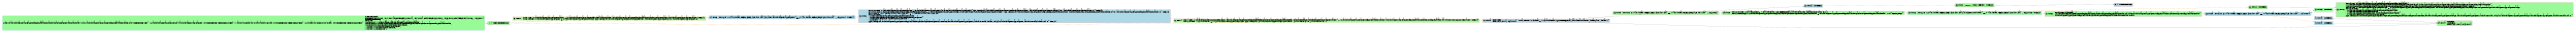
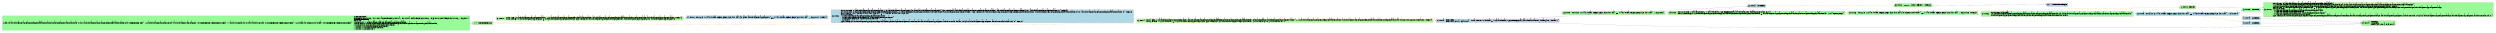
  digraph {
    rankdir=LR
    node [color=brown fillcolor=palegreen shape=record style=filled]
    edge [color=gray40]
-   n1 [label="{21\:\ ?|LINES_ENTER_BLOCK\l}"]
+   n1 [label="{21\:\ ?|MTH_ENTER_BLOCK\l}"]
    n2 [color=darkorange label="{23\:\ 0x0000|0x0000: IGET  (r0 I:androidx.fragment.app.FragmentManager) = (r5 I:androidx.fragment.app.FragmentLifecycleCallbacksDispatcher) androidx.fragment.app.FragmentLifecycleCallbacksDispatcher.mFragmentManager androidx.fragment.app.FragmentManager  (LINE:243)\l0x0002: INVOKE  (r0 I:androidx.fragment.app.Fragment) = (r0 I:androidx.fragment.app.FragmentManager) type: VIRTUAL call: androidx.fragment.app.FragmentManager.getParent():androidx.fragment.app.Fragment A[MD:():androidx.fragment.app.Fragment (m)]\l}"]
    n3 [color=darkorange label="{26\:\ 0x0014|0x0014: IGET  (r1 I:java.util.concurrent.CopyOnWriteArrayList\<androidx.fragment.app.FragmentLifecycleCallbacksDispatcher$FragmentLifecycleCallbacksHolder\> A[D('parentManager' androidx.fragment.app.FragmentManager)]) = (r5 I:androidx.fragment.app.FragmentLifecycleCallbacksDispatcher) androidx.fragment.app.FragmentLifecycleCallbacksDispatcher.mLifecycleCallbacks java.util.concurrent.CopyOnWriteArrayList  (LINE:249)\l0x0016: INVOKE  (r1 I:java.util.Iterator) = (r1 I:java.util.concurrent.CopyOnWriteArrayList) type: VIRTUAL call: java.util.concurrent.CopyOnWriteArrayList.iterator():java.util.Iterator A[MD:():java.util.Iterator\<E\> (c)]\l}"]
    n4 [fillcolor=lightblue label="{24\:\ 0x0006|0x0006: IF  (r0 I:??[int, boolean, OBJECT, ARRAY, byte, short, char] A[D('parent' androidx.fragment.app.Fragment)]) == (0 ??[int, boolean, OBJECT, ARRAY, byte, short, char])  \-\> B:26:0x0014  (LINE:244)\l}"]
    n5 [fillcolor=lightblue label="{25\:\ 0x0008|0x0008: INVOKE  (r1 I:androidx.fragment.app.FragmentManager) = (r0 I:androidx.fragment.app.Fragment A[D('parent' androidx.fragment.app.Fragment)]) type: VIRTUAL call: androidx.fragment.app.Fragment.getParentFragmentManager():androidx.fragment.app.FragmentManager A[MD:():androidx.fragment.app.FragmentManager (m)] (LINE:245)\l0x000c: INVOKE  (r2 I:androidx.fragment.app.FragmentLifecycleCallbacksDispatcher) = (r1 I:androidx.fragment.app.FragmentManager A[D('parentManager' androidx.fragment.app.FragmentManager)]) type: VIRTUAL call: androidx.fragment.app.FragmentManager.getLifecycleCallbacksDispatcher():androidx.fragment.app.FragmentLifecycleCallbacksDispatcher A[MD:():androidx.fragment.app.FragmentLifecycleCallbacksDispatcher (m)] (LINE:246)\l0x0010: CONST  (r3 I:??[boolean, int, float, short, byte, char]) = (1 ??[boolean, int, float, short, byte, char]) \l0x0011: INVOKE  \l  (r2 I:androidx.fragment.app.FragmentLifecycleCallbacksDispatcher)\l  (r6 I:androidx.fragment.app.Fragment A[D('f' androidx.fragment.app.Fragment)])\l  (r7 I:android.os.Bundle A[D('outState' android.os.Bundle)])\l  (r3 I:boolean)\l type: VIRTUAL call: androidx.fragment.app.FragmentLifecycleCallbacksDispatcher.dispatchOnFragmentSaveInstanceState(androidx.fragment.app.Fragment, android.os.Bundle, boolean):void A[MD:(androidx.fragment.app.Fragment, android.os.Bundle, boolean):void (m)] (LINE:247)\l}"]
    n6 [fillcolor=lightblue label="{27\:\ 0x001a|LOOP_START\lLOOP:0: B:27:0x001a\-\>B:39:0x001a\l|0x001a: INVOKE  (r2 I:boolean) = (r1 I:java.util.Iterator) type: INTERFACE call: java.util.Iterator.hasNext():boolean A[MD:():boolean (c)]\l}"]
    n7 [label="{28\:\ 0x001e|0x001e: IF  (r2 I:??[int, boolean, OBJECT, ARRAY, byte, short, char]) == (0 ??[int, boolean, OBJECT, ARRAY, byte, short, char])  \-\> B:38:0x0034 \l}"]
    n8 [label="{29\:\ 0x0020|0x0020: INVOKE  (r2 I:java.lang.Object) = (r1 I:java.util.Iterator) type: INTERFACE call: java.util.Iterator.next():java.lang.Object A[MD:():E (c)]\l0x0024: CHECK_CAST (r2 I:androidx.fragment.app.FragmentLifecycleCallbacksDispatcher$FragmentLifecycleCallbacksHolder) = (androidx.fragment.app.FragmentLifecycleCallbacksDispatcher$FragmentLifecycleCallbacksHolder) (r2 I:??[OBJECT, ARRAY]) \l}"]
    n9 [color=darkorange fillcolor=lightblue label="{38\:\ 0x0034|SYNTHETIC\l}"]
    n10 [color=teal label="{30\:\ 0x0026|0x0026: IF  (r8 I:??[int, boolean, OBJECT, ARRAY, byte, short, char] A[D('onlyRecursive' boolean)]) == (0 ??[int, boolean, OBJECT, ARRAY, byte, short, char])  \-\> B:36:0x002c  (LINE:250)\l}"]
    n11 [label="{35\:\ 0x0034|RETURN\l|0x0034: RETURN    (LINE:255)\l}"]
    n12 [label="{31\:\ 0x0028|0x0028: IGET  (r3 I:boolean) = \l  (r2 I:androidx.fragment.app.FragmentLifecycleCallbacksDispatcher$FragmentLifecycleCallbacksHolder A[D('holder' androidx.fragment.app.FragmentLifecycleCallbacksDispatcher$FragmentLifecycleCallbacksHolder)])\l androidx.fragment.app.FragmentLifecycleCallbacksDispatcher.FragmentLifecycleCallbacksHolder.mRecursive boolean \l}"]
-   n13 [label="{36\:\ 0x002c|SYNTHETIC\l}"]
+   n13 [label="{36\:\ 0x002c|RETURN\l}"]
    n14 [color=teal fillcolor=lightblue label="{32\:\ 0x002a|0x002a: IF  (r3 I:??[int, boolean, OBJECT, ARRAY, byte, short, char]) == (0 ??[int, boolean, OBJECT, ARRAY, byte, short, char])  \-\> B:40:0x001a \l}"]
    n15 [label="{33\:\ 0x002c|0x002c: IGET  (r3 I:androidx.fragment.app.FragmentManager$FragmentLifecycleCallbacks) = \l  (r2 I:androidx.fragment.app.FragmentLifecycleCallbacksDispatcher$FragmentLifecycleCallbacksHolder A[D('holder' androidx.fragment.app.FragmentLifecycleCallbacksDispatcher$FragmentLifecycleCallbacksHolder)])\l androidx.fragment.app.FragmentLifecycleCallbacksDispatcher.FragmentLifecycleCallbacksHolder.mCallback androidx.fragment.app.FragmentManager$FragmentLifecycleCallbacks  (LINE:251)\l0x002e: IGET  (r4 I:androidx.fragment.app.FragmentManager) = (r5 I:androidx.fragment.app.FragmentLifecycleCallbacksDispatcher) androidx.fragment.app.FragmentLifecycleCallbacksDispatcher.mFragmentManager androidx.fragment.app.FragmentManager \l0x0030: INVOKE  \l  (r3 I:androidx.fragment.app.FragmentManager$FragmentLifecycleCallbacks)\l  (r4 I:androidx.fragment.app.FragmentManager)\l  (r6 I:androidx.fragment.app.Fragment A[D('f' androidx.fragment.app.Fragment)])\l  (r7 I:android.os.Bundle A[D('outState' android.os.Bundle)])\l type: VIRTUAL call: androidx.fragment.app.FragmentManager.FragmentLifecycleCallbacks.onFragmentSaveInstanceState(androidx.fragment.app.FragmentManager, androidx.fragment.app.Fragment, android.os.Bundle):void A[MD:(androidx.fragment.app.FragmentManager, androidx.fragment.app.Fragment, android.os.Bundle):void (m)]\l}"]
    n16 [color=teal label="{37\:\ 0x002c|SYNTHETIC\l}"]
    n17 [color=teal fillcolor=lightblue label="{40\:\ 0x001a|SYNTHETIC\l}"]
    n18 [label="{39\:\ 0x001a|LOOP_END\lSYNTHETIC\lLOOP:0: B:27:0x001a\-\>B:39:0x001a\l}"]
    n19 [fillcolor=lightblue label="{41\:\ 0x001a|SYNTHETIC\l}"]
-   n20 [fillcolor=lightblue label="{22\:\ ?|MTH_EXIT_BLOCK\l}"]
+   n20 [fillcolor=lightblue label="{22\:\ ?|MTH_EXIT_INTERFACE\l}"]
    n21 [color=teal label="{public void androidx.fragment.app.FragmentLifecycleCallbacksDispatcher.dispatchOnFragmentSaveInstanceState((r5 'this' I:androidx.fragment.app.FragmentLifecycleCallbacksDispatcher A[IMMUTABLE_TYPE, THIS]), (r6 I:androidx.fragment.app.Fragment A[D('f' androidx.fragment.app.Fragment), IMMUTABLE_TYPE, METHOD_ARGUMENT]), (r7 I:android.os.Bundle A[D('outState' android.os.Bundle), IMMUTABLE_TYPE, METHOD_ARGUMENT]), (r8 I:boolean A[D('onlyRecursive' boolean), IMMUTABLE_TYPE, METHOD_ARGUMENT]))  | USE_LINES_HINTS\lBACK_EDGE: B:33:0x002c \-\> B:27:0x001a, BACK_EDGE: B:32:0x002a \-\> B:27:0x001a, CROSS_EDGE: B:30:0x0026 \-\> B:33:0x002c, CROSS_EDGE: B:24:0x0006 \-\> B:26:0x0014\lINLINE_NOT_NEEDED\lDebug Info:\l  0x000c\-0x0014: r1 'parentManager' Landroidx\/fragment\/app\/FragmentManager;\l  0x0026\-0x0033: r2 'holder' Landroidx\/fragment\/app\/FragmentLifecycleCallbacksDispatcher$FragmentLifecycleCallbacksHolder;\l  0x0006\-0x0034: r0 'parent' Landroidx\/fragment\/app\/Fragment;\l  \-1 \-0x0034: r6 'f' Landroidx\/fragment\/app\/Fragment;\l  \-1 \-0x0034: r7 'outState' Landroid\/os\/Bundle;\l  \-1 \-0x0034: r8 'onlyRecursive' Z\l}"]
    n1 -> n2
    n1 -> n3 [color=darkorange]
    n2 -> n4
    n3 -> n6 [color=darkorange]
    n4 -> n5 [color=darkorange style=dashed]
    n5 -> n3
    n6 -> n7
    n7 -> n8 [style=dashed]
    n7 -> n9
    n8 -> n10
    n9 -> n11 [color=darkorange]
    n10 -> n12 [color=darkorange style=dashed]
    n10 -> n13 [color=darkorange]
    n11 -> n20
    n12 -> n14
    n13 -> n15
    n14 -> n16 [style=dashed]
    n14 -> n17 [color=darkorange]
    n15 -> n14
    n16 -> n15
    n17 -> n18
    n18 -> n6
    n19 -> n18
    n21 -> n1
  }
